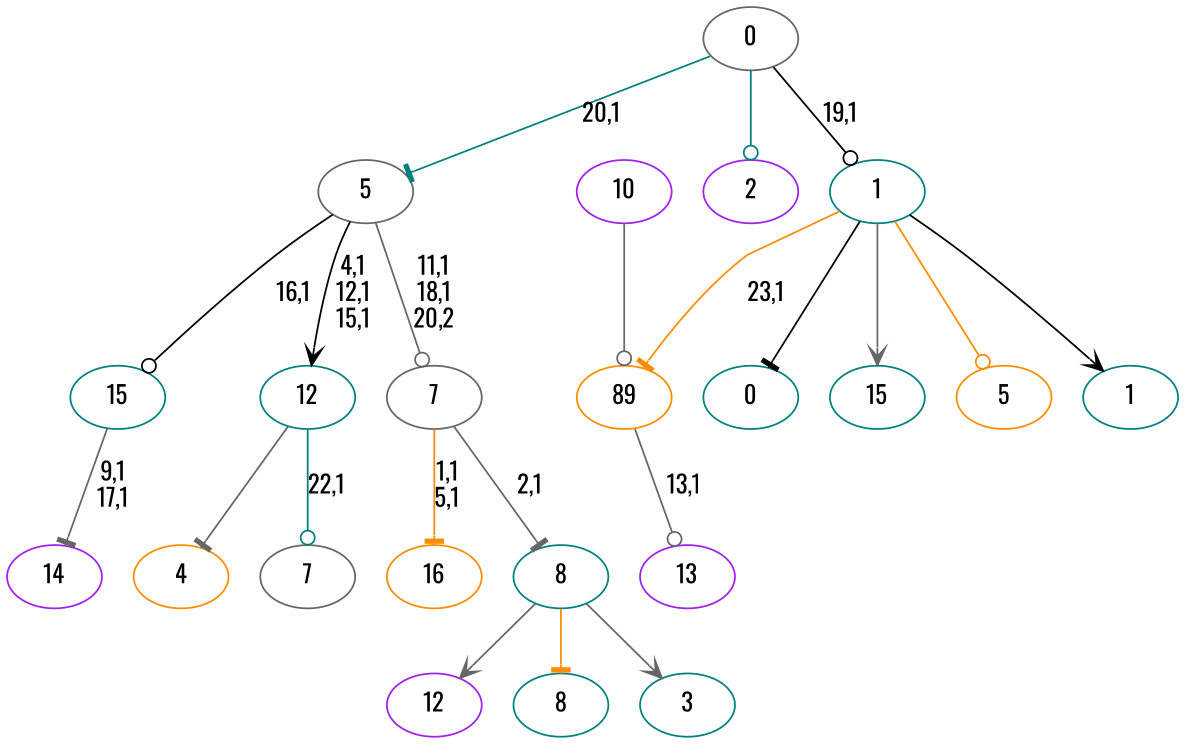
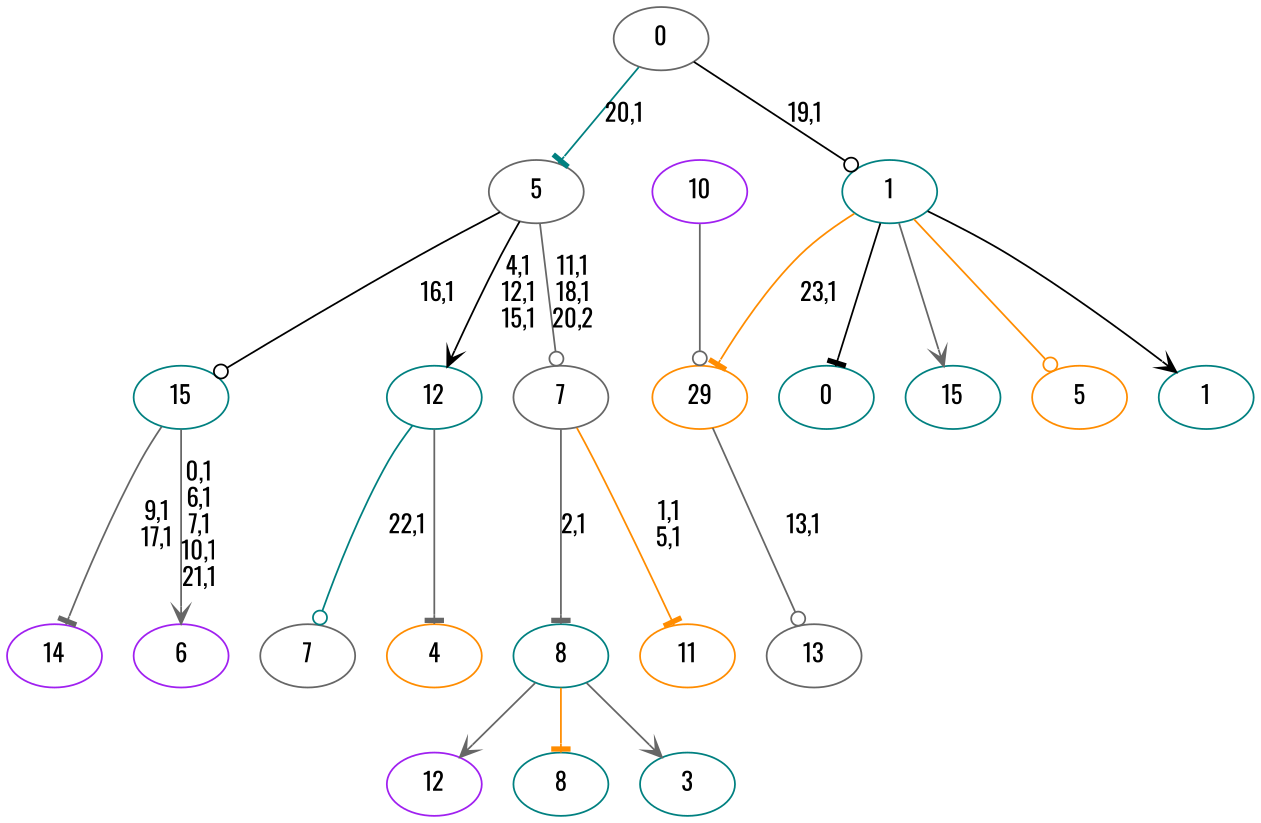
  digraph {
    fontname=Oswald
    node [color=teal fontname=Oswald]
    edge [arrowhead=odot color=gray40 fontname=Oswald]
    n1 [label=15]
    n2 [color=purple label=14]
-   n3 [color=purple label=13]
+   n3 [color=gray40 label=13]
    n4 [color=purple label=12]
-   n5 [color=darkorange label=16]
+   n5 [color=darkorange label=11]
    n6 [color=purple label=10]
-   29 [color=darkorange label=89]
+   29 [color=darkorange]
    n8 [label=8]
    n9 [color=gray40 label=7]
+   n10 [color=purple label=6]
    15
    n12 [color=darkorange label=5]
    n13 [color=darkorange label=4]
    12
    n15 [label=3]
    8
    7 [color=gray40]
    5 [color=gray40]
-   n19 [color=purple label=2]
    n20 [label=1]
    n21 [label=0]
    1
    0 [color=gray40]
    n6 -> 29
    29 -> n3 [label="13,1"]
    15 -> n2 [arrowhead=tee label="9,1\n17,1"]
+   15 -> n10 [arrowhead=vee label="0,1\n6,1\n7,1\n10,1\n21,1"]
    12 -> n9 [color=teal label="22,1"]
    12 -> n13 [arrowhead=tee]
    8 -> n4 [arrowhead=vee]
    8 -> n8 [arrowhead=tee color=darkorange]
    8 -> n15 [arrowhead=vee]
    7 -> n5 [arrowhead=tee color=darkorange label="1,1\n5,1"]
    7 -> 8 [arrowhead=tee label="2,1"]
    5 -> 15 [color=black label="16,1"]
    5 -> 12 [arrowhead=vee color=black label="4,1\n12,1\n15,1"]
    5 -> 7 [label="11,1\n18,1\n20,2"]
    1 -> n1 [arrowhead=vee]
    1 -> 29 [arrowhead=tee color=darkorange label="23,1"]
    1 -> n12 [color=darkorange]
    1 -> n20 [arrowhead=vee color=black]
    1 -> n21 [arrowhead=tee color=black]
    0 -> 5 [arrowhead=tee color=teal label="20,1"]
-   0 -> n19 [color=teal]
    0 -> 1 [color=black label="19,1"]
  }
